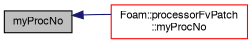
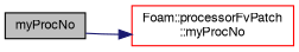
  digraph {
    rankdir=LR
    node [fontname=FreeSans fontsize=10 shape=record]
    n1 [color=black fillcolor=grey75 fontcolor=black height=0.2 label=myProcNo style=filled width=0.4]
    n2 [color=red height=0.2 label="Foam::processorFvPatch\l::myProcNo" width=0.4]
-   n2 -> n1 [color=midnightblue fontname=FreeSans fontsize=10 labelfontname=FreeSans labelfontsize=10 style=solid]
+   n1 -> n2 [color=midnightblue fontname=FreeSans fontsize=10 labelfontname=FreeSans labelfontsize=10 style=solid]
  }
